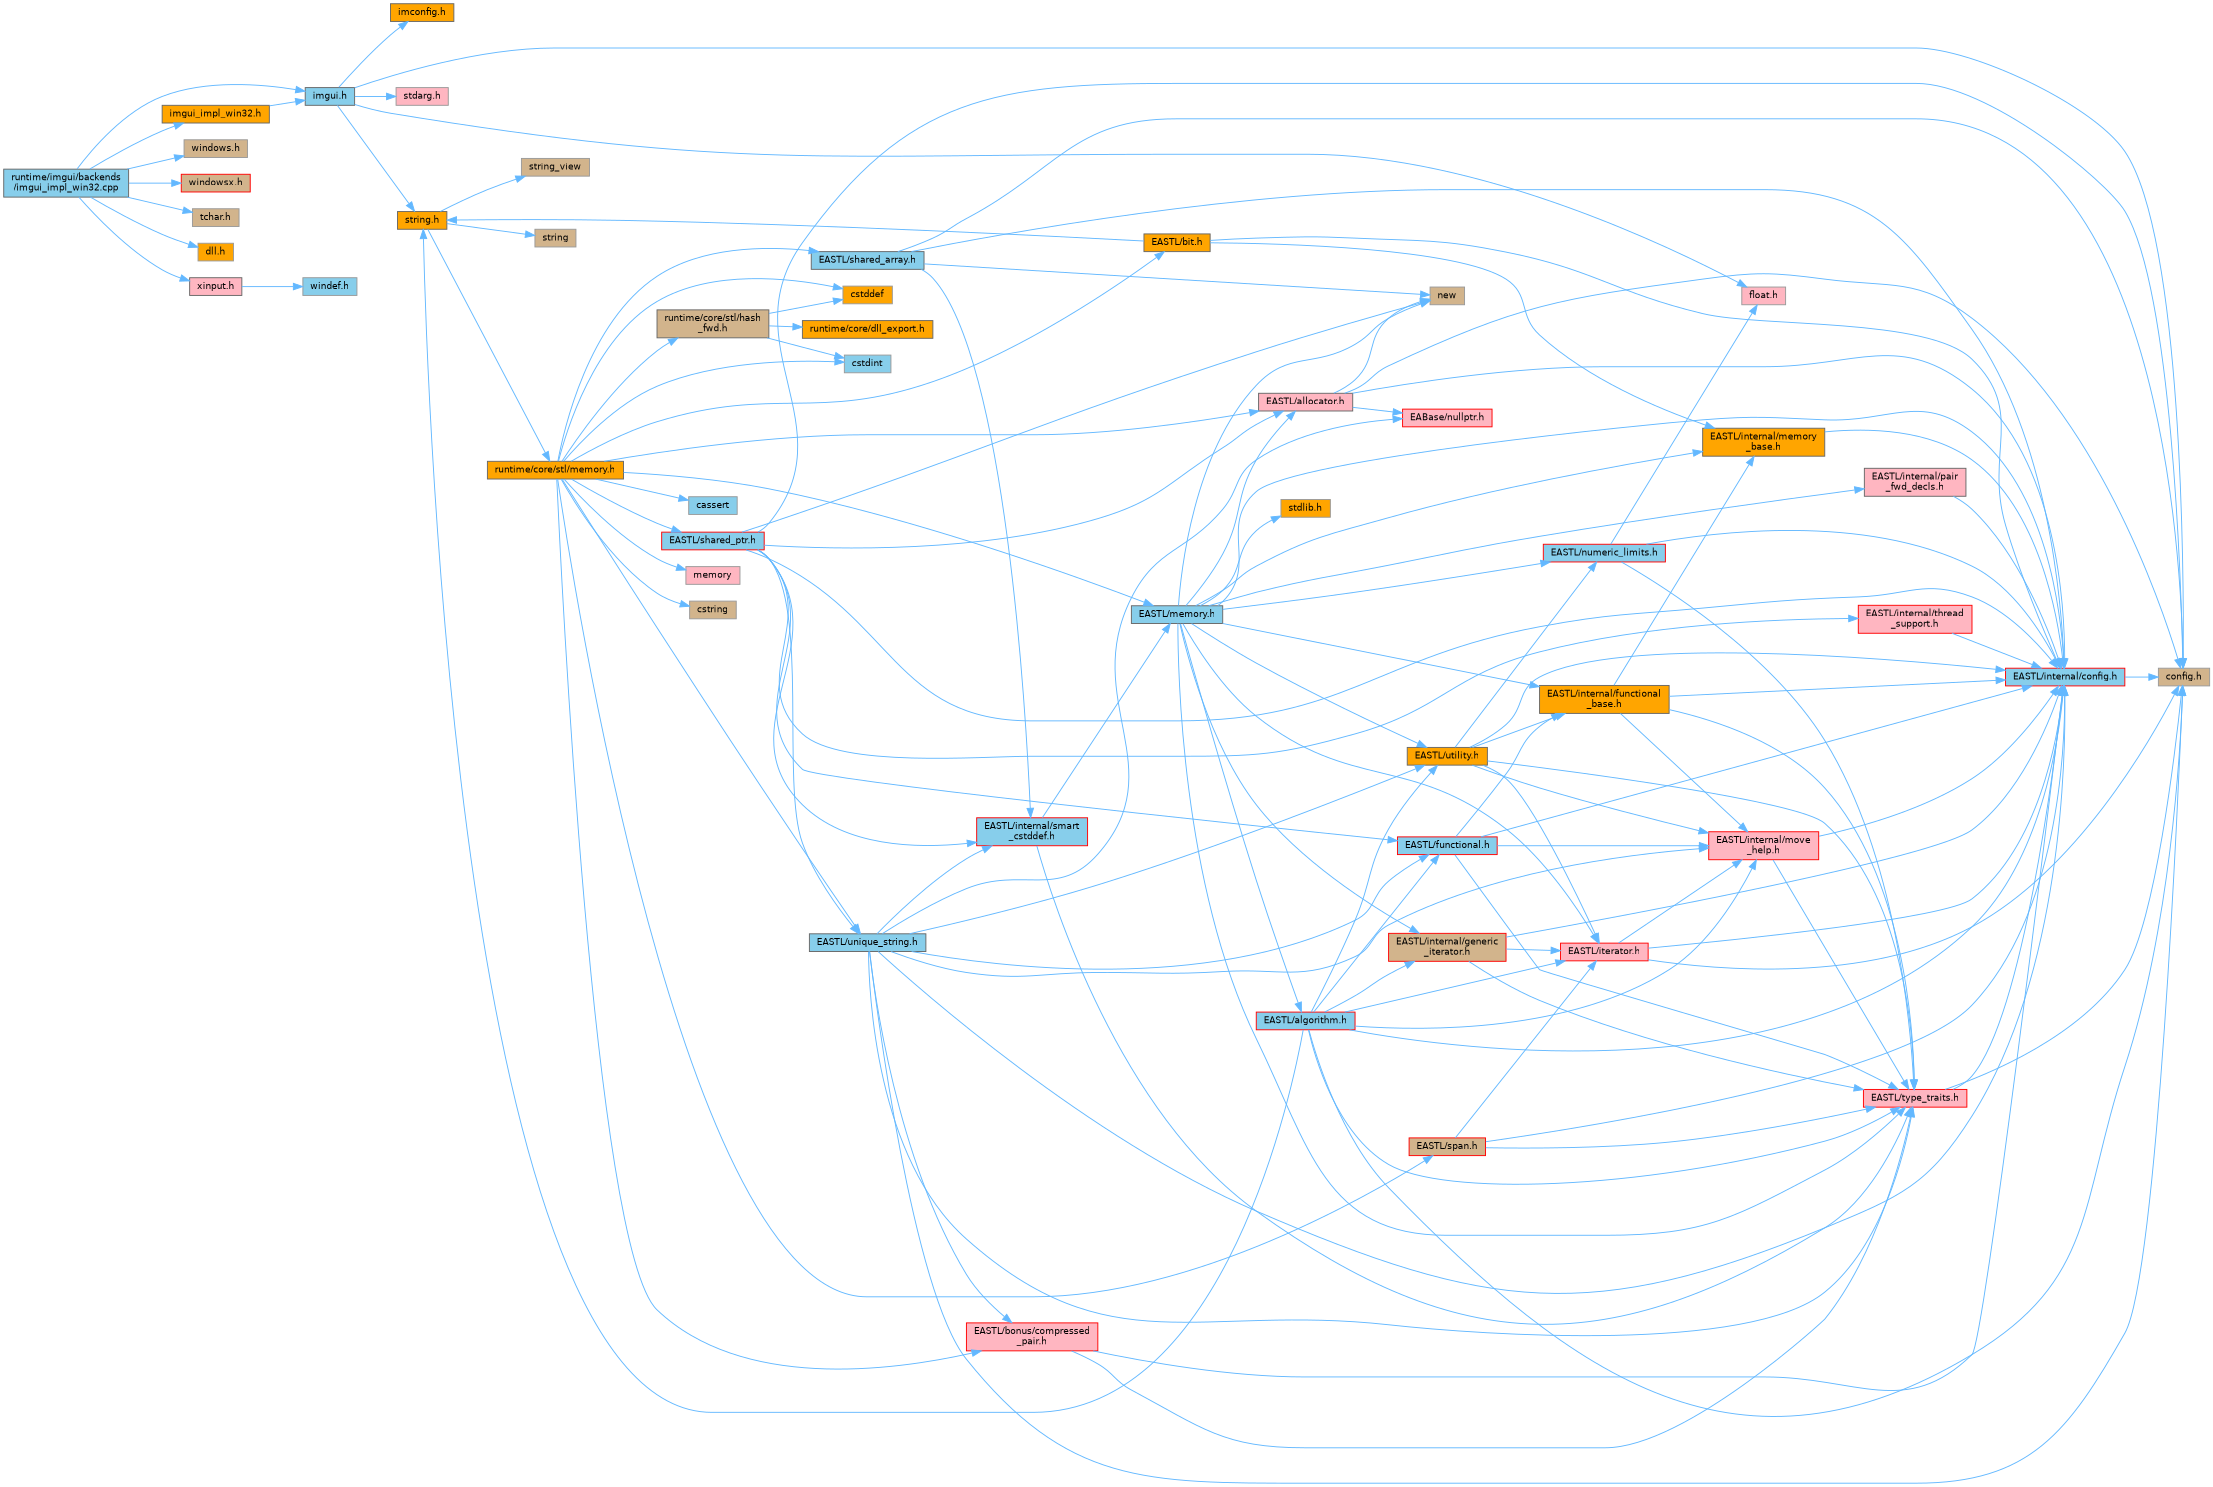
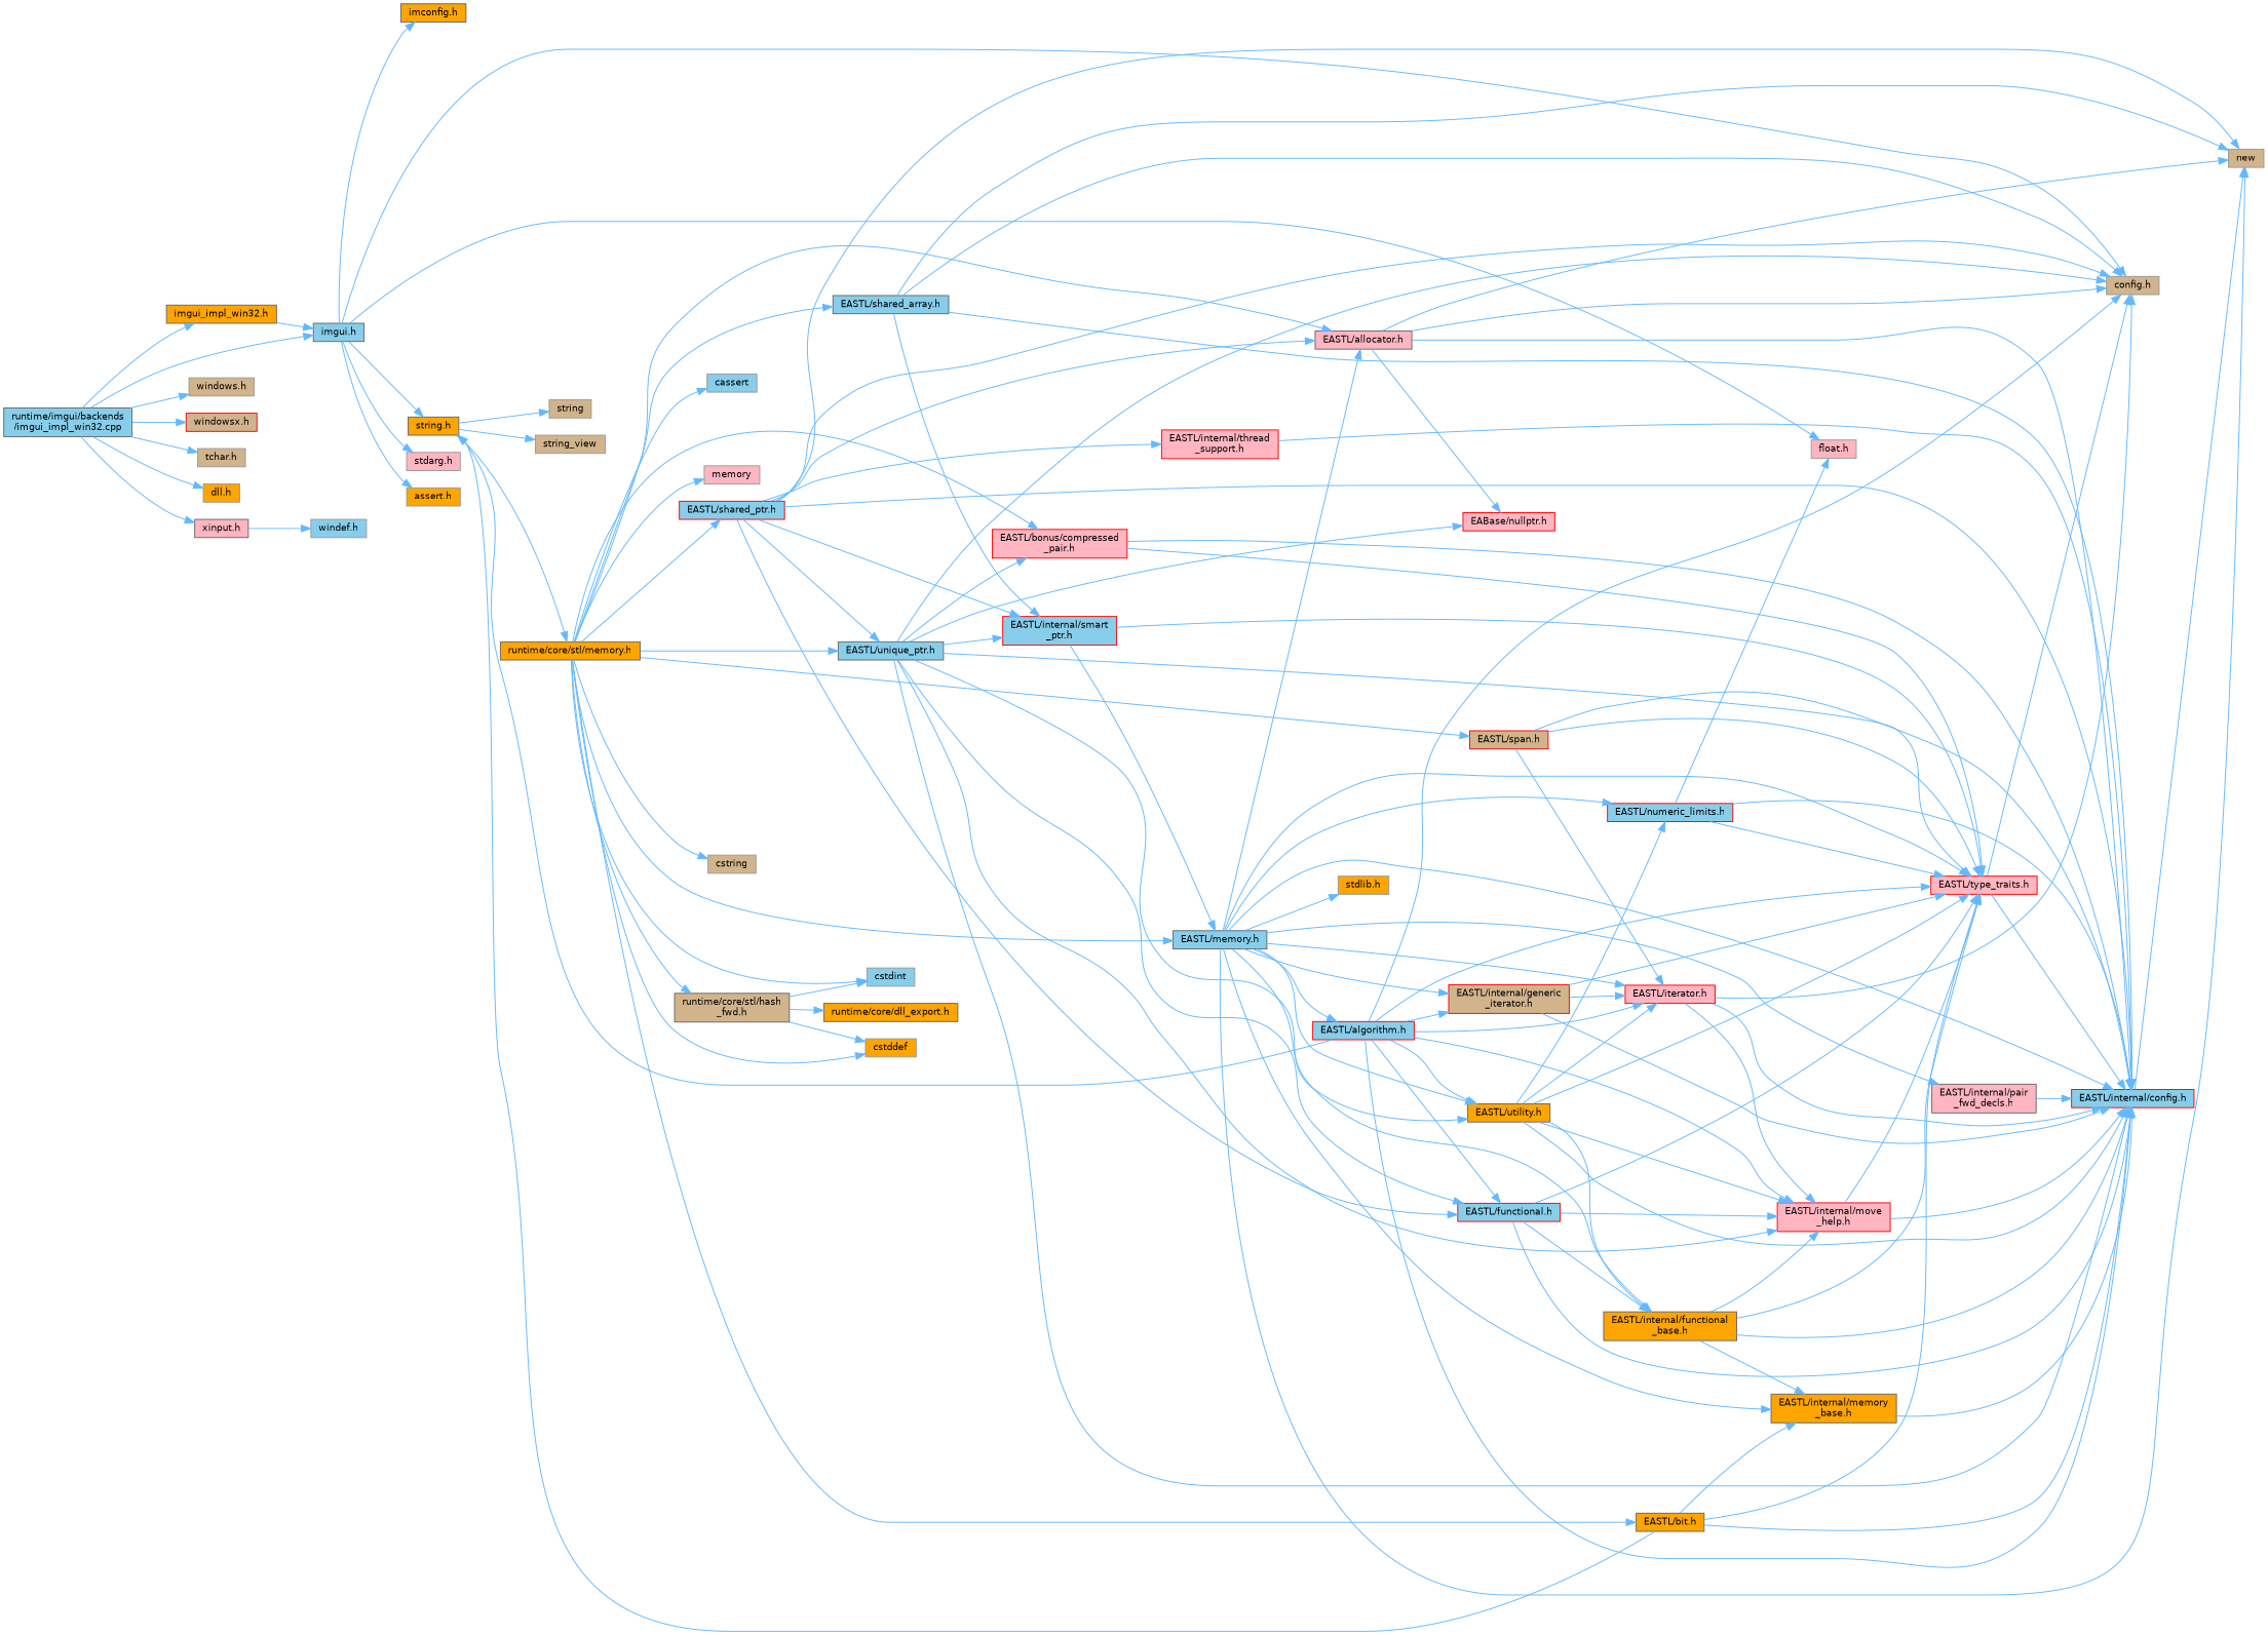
  digraph {
    rankdir=LR
    node [color=grey40 fillcolor=skyblue fontname=Helvetica fontsize=10 shape=box style=filled]
    edge [color=steelblue1 fontname=Helvetica fontsize=10 labelfontname=Helvetica labelfontsize=10 style=solid]
    n1 [color=gray40 fontcolor=black height=0.2 label="runtime/imgui/backends\l/imgui_impl_win32.cpp" width=0.4]
    n2 [height=0.2 label="imgui.h" width=0.4]
    n3 [fillcolor=orange height=0.2 label="imgui_impl_win32.h" width=0.4]
    n4 [color=grey60 fillcolor=tan height=0.2 label="windows.h" width=0.4]
    n5 [color=red fillcolor=tan height=0.2 label="windowsx.h" width=0.4]
    n6 [color=grey60 fillcolor=tan height=0.2 label="tchar.h" width=0.4]
    n7 [color=grey60 fillcolor=orange height=0.2 label="dll.h" width=0.4]
    n8 [fillcolor=lightpink height=0.2 label="xinput.h" width=0.4]
    n9 [fillcolor=orange height=0.2 label="imconfig.h" width=0.4]
    n10 [color=grey60 fillcolor=lightpink height=0.2 label="float.h" width=0.4]
    n11 [color=grey60 fillcolor=lightpink height=0.2 label="stdarg.h" width=0.4]
    n12 [color=grey60 fillcolor=tan height=0.2 label="config.h" width=0.4]
    n13 [fillcolor=orange height=0.2 label="string.h" width=0.4]
+   n14 [color=grey60 fillcolor=orange height=0.2 label="assert.h" width=0.4]
    n15 [color=grey60 height=0.2 label="windef.h" width=0.4]
    n16 [color=grey60 fillcolor=tan height=0.2 label=string width=0.4]
    n17 [color=grey60 fillcolor=tan height=0.2 label=string_view width=0.4]
    n18 [fillcolor=orange height=0.2 label="runtime/core/stl/memory.h" width=0.4]
    n19 [color=grey60 fillcolor=orange height=0.2 label=cstddef width=0.4]
    n20 [color=grey60 height=0.2 label=cstdint width=0.4]
    n21 [color=grey60 height=0.2 label=cassert width=0.4]
    n22 [color=grey60 fillcolor=lightpink height=0.2 label=memory width=0.4]
    n23 [color=grey60 fillcolor=tan height=0.2 label=cstring width=0.4]
    n24 [fillcolor=orange height=0.2 label="EASTL/bit.h" width=0.4]
    n25 [height=0.2 label="EASTL/memory.h" width=0.4]
    n26 [height=0.2 label="EASTL/shared_array.h" width=0.4]
-   n27 [height=0.2 label="EASTL/unique_string.h" width=0.4]
+   n27 [height=0.2 label="EASTL/unique_ptr.h" width=0.4]
    n28 [color=red fillcolor=lightpink height=0.2 label="EASTL/bonus/compressed\l_pair.h" width=0.4]
    n29 [color=red height=0.2 label="EASTL/shared_ptr.h" width=0.4]
    n30 [color=red fillcolor=tan height=0.2 label="EASTL/span.h" width=0.4]
    n31 [fillcolor=tan height=0.2 label="runtime/core/stl/hash\l_fwd.h" width=0.4]
    n32 [fillcolor=lightpink height=0.2 label="EASTL/allocator.h" width=0.4]
    n33 [color=red height=0.2 label="EASTL/internal/config.h" width=0.4]
    n34 [fillcolor=orange height=0.2 label="EASTL/internal/memory\l_base.h" width=0.4]
    n35 [color=red fillcolor=lightpink height=0.2 label="EASTL/type_traits.h" width=0.4]
    n36 [color=red fillcolor=tan height=0.2 label="EASTL/internal/generic\l_iterator.h" width=0.4]
    n37 [color=red fillcolor=lightpink height=0.2 label="EASTL/iterator.h" width=0.4]
    n38 [fillcolor=lightpink height=0.2 label="EASTL/internal/pair\l_fwd_decls.h" width=0.4]
    n39 [fillcolor=orange height=0.2 label="EASTL/internal/functional\l_base.h" width=0.4]
    n40 [color=red height=0.2 label="EASTL/algorithm.h" width=0.4]
    n41 [fillcolor=orange height=0.2 label="EASTL/utility.h" width=0.4]
    n42 [color=red height=0.2 label="EASTL/numeric_limits.h" width=0.4]
    n43 [color=grey60 fillcolor=tan height=0.2 label=new width=0.4]
    n44 [color=grey60 fillcolor=orange height=0.2 label="stdlib.h" width=0.4]
-   n45 [color=red height=0.2 label="EASTL/internal/smart\l_cstddef.h" width=0.4]
+   n45 [color=red height=0.2 label="EASTL/internal/smart\l_ptr.h" width=0.4]
    n46 [color=red fillcolor=lightpink height=0.2 label="EASTL/internal/move\l_help.h" width=0.4]
    n47 [color=red height=0.2 label="EASTL/functional.h" width=0.4]
    n48 [color=red fillcolor=lightpink height=0.2 label="EABase/nullptr.h" width=0.4]
    n49 [color=red fillcolor=lightpink height=0.2 label="EASTL/internal/thread\l_support.h" width=0.4]
    n50 [fillcolor=orange height=0.2 label="runtime/core/dll_export.h" width=0.4]
    n1 -> n2
    n1 -> n3
    n1 -> n4
    n1 -> n5
    n1 -> n6
    n1 -> n7
    n1 -> n8
    n2 -> n9
    n2 -> n10
    n2 -> n11
    n2 -> n12
    n2 -> n13
+   n2 -> n14
    n3 -> n2
    n8 -> n15
    n13 -> n16
    n13 -> n17
    n13 -> n18
    n18 -> n19
    n18 -> n20
    n18 -> n21
    n18 -> n22
    n18 -> n23
    n18 -> n24
    n18 -> n25
    n18 -> n26
    n18 -> n27
    n18 -> n28
    n18 -> n29
    n18 -> n30
    n18 -> n31
    n18 -> n32
    n24 -> n13
    n24 -> n33
    n24 -> n34
+   n24 -> n35
    n25 -> n32
    n25 -> n33
    n25 -> n34
    n25 -> n35
    n25 -> n36
    n25 -> n37
    n25 -> n38
    n25 -> n39
    n25 -> n40
    n25 -> n41
    n25 -> n42
    n25 -> n43
    n25 -> n44
    n26 -> n12
    n26 -> n33
    n26 -> n43
    n26 -> n45
    n27 -> n12
    n27 -> n28
    n27 -> n33
    n27 -> n35
    n27 -> n41
    n27 -> n45
    n27 -> n46
    n27 -> n47
    n27 -> n48
    n28 -> n33
    n28 -> n35
    n29 -> n12
    n29 -> n27
    n29 -> n32
    n29 -> n33
    n29 -> n43
    n29 -> n45
    n29 -> n47
    n29 -> n49
    n30 -> n33
    n30 -> n35
    n30 -> n37
    n31 -> n19
    n31 -> n20
    n31 -> n50
    n32 -> n12
    n32 -> n33
    n32 -> n43
    n32 -> n48
-   n33 -> n12
+   n33 -> n43
    n34 -> n33
    n35 -> n12
    n35 -> n33
    n36 -> n33
    n36 -> n35
    n36 -> n37
    n37 -> n12
    n37 -> n33
    n37 -> n46
    n38 -> n33
    n39 -> n33
    n39 -> n34
    n39 -> n35
    n39 -> n46
    n40 -> n12
    n40 -> n13
    n40 -> n33
    n40 -> n35
    n40 -> n36
    n40 -> n37
    n40 -> n41
    n40 -> n46
    n40 -> n47
    n41 -> n33
    n41 -> n35
    n41 -> n37
    n41 -> n39
    n41 -> n42
    n41 -> n46
    n42 -> n10
    n42 -> n33
    n42 -> n35
    n45 -> n25
    n45 -> n35
    n46 -> n33
    n46 -> n35
    n47 -> n33
    n47 -> n35
    n47 -> n39
    n47 -> n46
    n49 -> n33
  }
